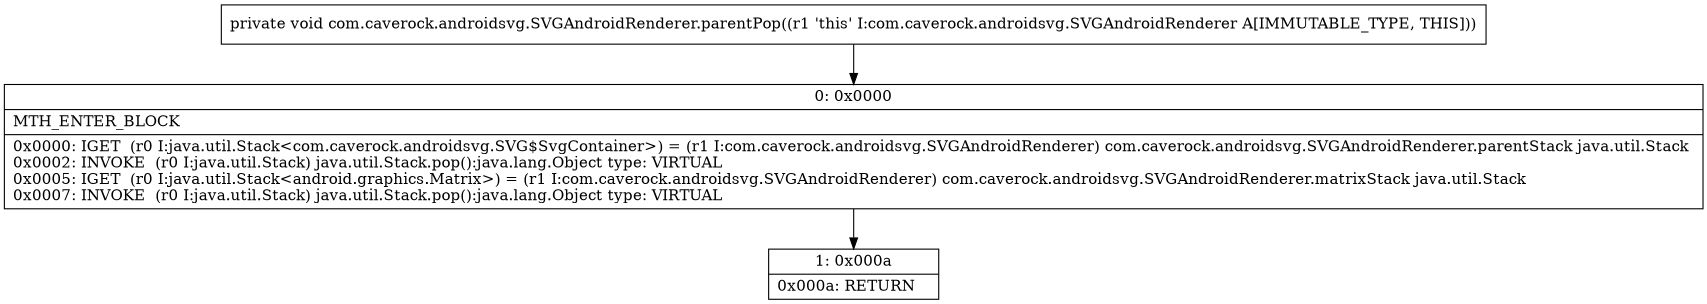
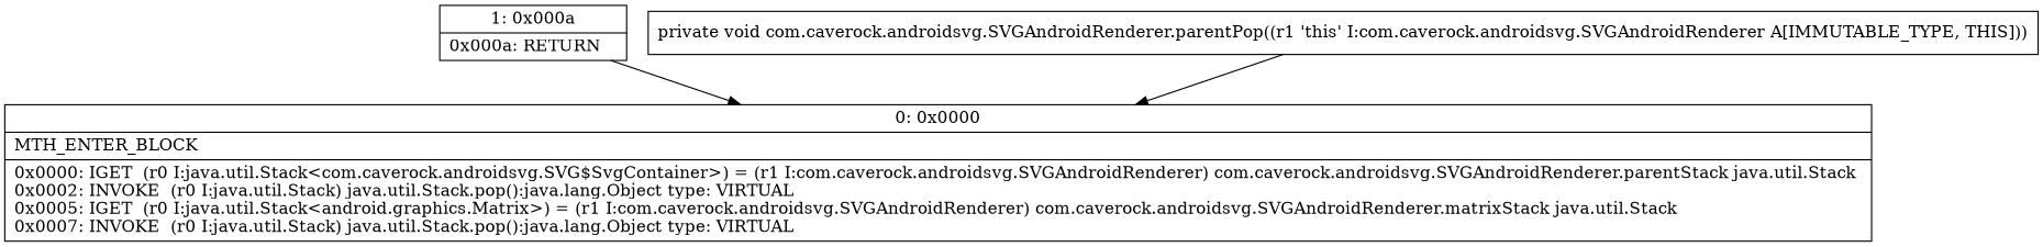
  digraph {
    node [shape=record]
    n1 [label="{0\:\ 0x0000|MTH_ENTER_BLOCK\l|0x0000: IGET  (r0 I:java.util.Stack\<com.caverock.androidsvg.SVG$SvgContainer\>) = (r1 I:com.caverock.androidsvg.SVGAndroidRenderer) com.caverock.androidsvg.SVGAndroidRenderer.parentStack java.util.Stack \l0x0002: INVOKE  (r0 I:java.util.Stack) java.util.Stack.pop():java.lang.Object type: VIRTUAL \l0x0005: IGET  (r0 I:java.util.Stack\<android.graphics.Matrix\>) = (r1 I:com.caverock.androidsvg.SVGAndroidRenderer) com.caverock.androidsvg.SVGAndroidRenderer.matrixStack java.util.Stack \l0x0007: INVOKE  (r0 I:java.util.Stack) java.util.Stack.pop():java.lang.Object type: VIRTUAL \l}"]
    n2 [label="{1\:\ 0x000a|0x000a: RETURN   \l}"]
    n3 [label="{private void com.caverock.androidsvg.SVGAndroidRenderer.parentPop((r1 'this' I:com.caverock.androidsvg.SVGAndroidRenderer A[IMMUTABLE_TYPE, THIS])) }"]
-   n1 -> n2
+   n2 -> n1
    n3 -> n1
  }
